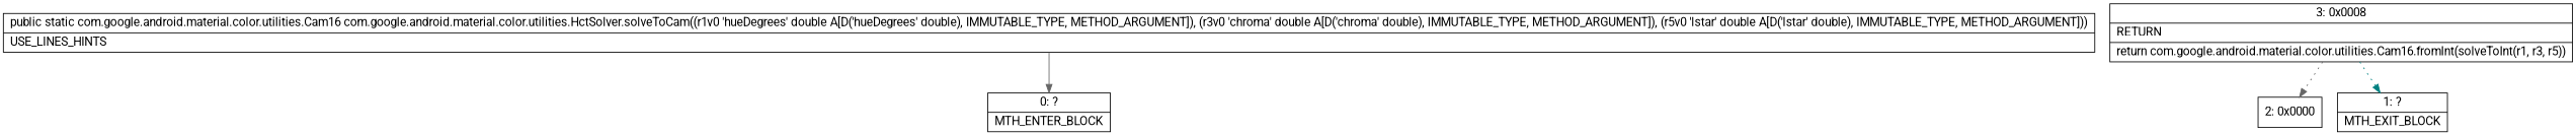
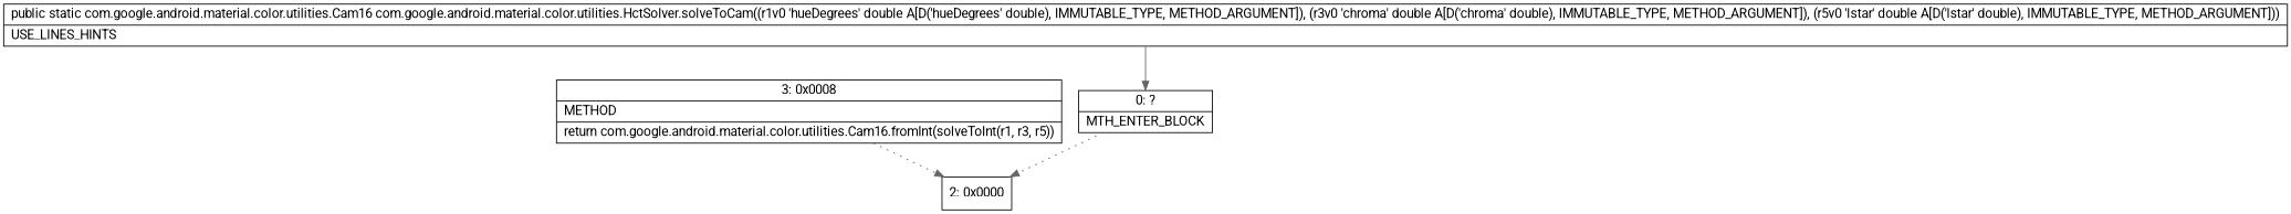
  digraph {
    fontname=Roboto
    node [fontname=Roboto shape=record]
    edge [color=gray40 fontname=Roboto style=dotted]
    n1 [label="{0\:\ ?|MTH_ENTER_BLOCK\l}"]
    n2 [label="{2\:\ 0x0000}"]
-   n3 [label="{3\:\ 0x0008|RETURN\l|return com.google.android.material.color.utilities.Cam16.fromInt(solveToInt(r1, r3, r5))\l}"]
-   n4 [label="{1\:\ ?|MTH_EXIT_BLOCK\l}"]
+   n3 [label="{3\:\ 0x0008|METHOD\l|return com.google.android.material.color.utilities.Cam16.fromInt(solveToInt(r1, r3, r5))\l}"]
    n5 [label="{public static com.google.android.material.color.utilities.Cam16 com.google.android.material.color.utilities.HctSolver.solveToCam((r1v0 'hueDegrees' double A[D('hueDegrees' double), IMMUTABLE_TYPE, METHOD_ARGUMENT]), (r3v0 'chroma' double A[D('chroma' double), IMMUTABLE_TYPE, METHOD_ARGUMENT]), (r5v0 'lstar' double A[D('lstar' double), IMMUTABLE_TYPE, METHOD_ARGUMENT]))  | USE_LINES_HINTS\l}"]
+   n1 -> n2
    n3 -> n2
-   n3 -> n4 [color=teal]
    n5 -> n1 [style=solid]
  }
